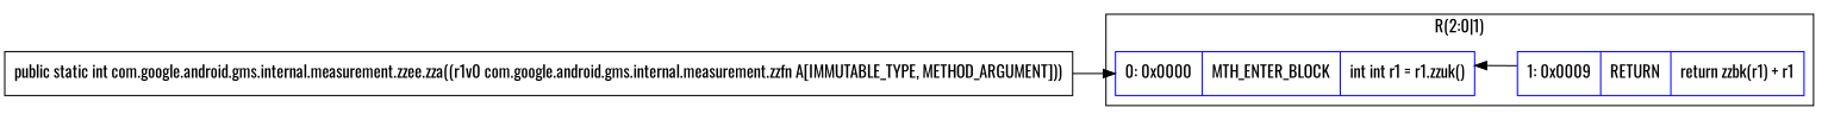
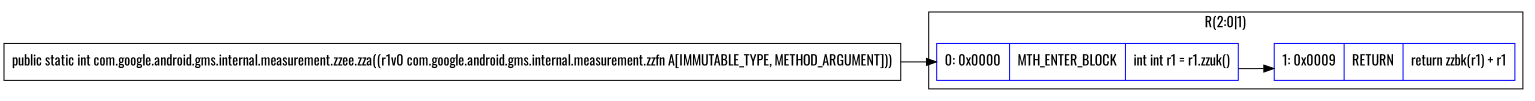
  digraph {
    rankdir=LR
    fontname=Oswald
    node [color=blue shape=record fontname=Oswald]
    edge [fontname=Oswald]
    n1 [label="{0\:\ 0x0000|MTH_ENTER_BLOCK\l|int int r1 = r1.zzuk()\l}"]
    n2 [label="{1\:\ 0x0009|RETURN\l|return zzbk(r1) + r1\l}"]
    n3 [label="{public static int com.google.android.gms.internal.measurement.zzee.zza((r1v0 com.google.android.gms.internal.measurement.zzfn A[IMMUTABLE_TYPE, METHOD_ARGUMENT])) }" color=""]
    subgraph cluster_1 {
      label="R(2:0|1)"
      n1
      n2
    }
-   n2 -> n1
+   n1 -> n2
    n3 -> n1
  }
